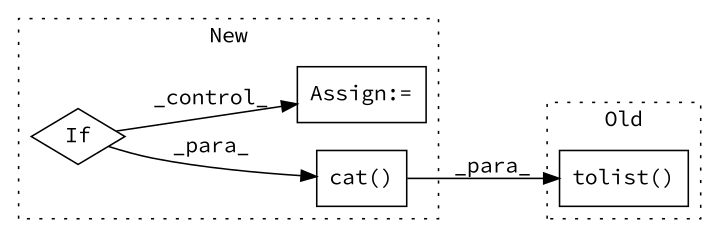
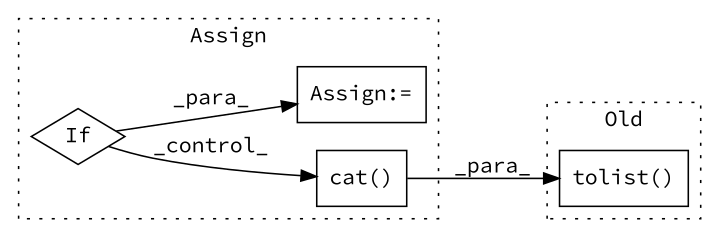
  digraph {
    fontname="Source Code Pro"
    rankdir=LR
    node [a=75 fontname="Source Code Pro" l=3 shape=box]
    edge [fontname="Source Code Pro"]
    n1 [l="10,1" label="cat()" s="4528,4545"]
    n2 [a=96 label=If s=4508 shape=diamond]
    n3 [a=68 label="Assign:=" s=4525]
    n4 [l=17 label="tolist()" s=3195]
    subgraph cluster_1 {
-     label=New
+     label=Assign
      style=dotted
      n1
      n2
      n3
    }
    subgraph cluster_2 {
      label=Old
      style=dotted
      n4
    }
    n1 -> n4 [label=_para_]
-   n2 -> n1 [label=_para_]
-   n2 -> n3 [label=_control_]
+   n2 -> n1 [label=_control_]
+   n2 -> n3 [label=_para_]
  }
